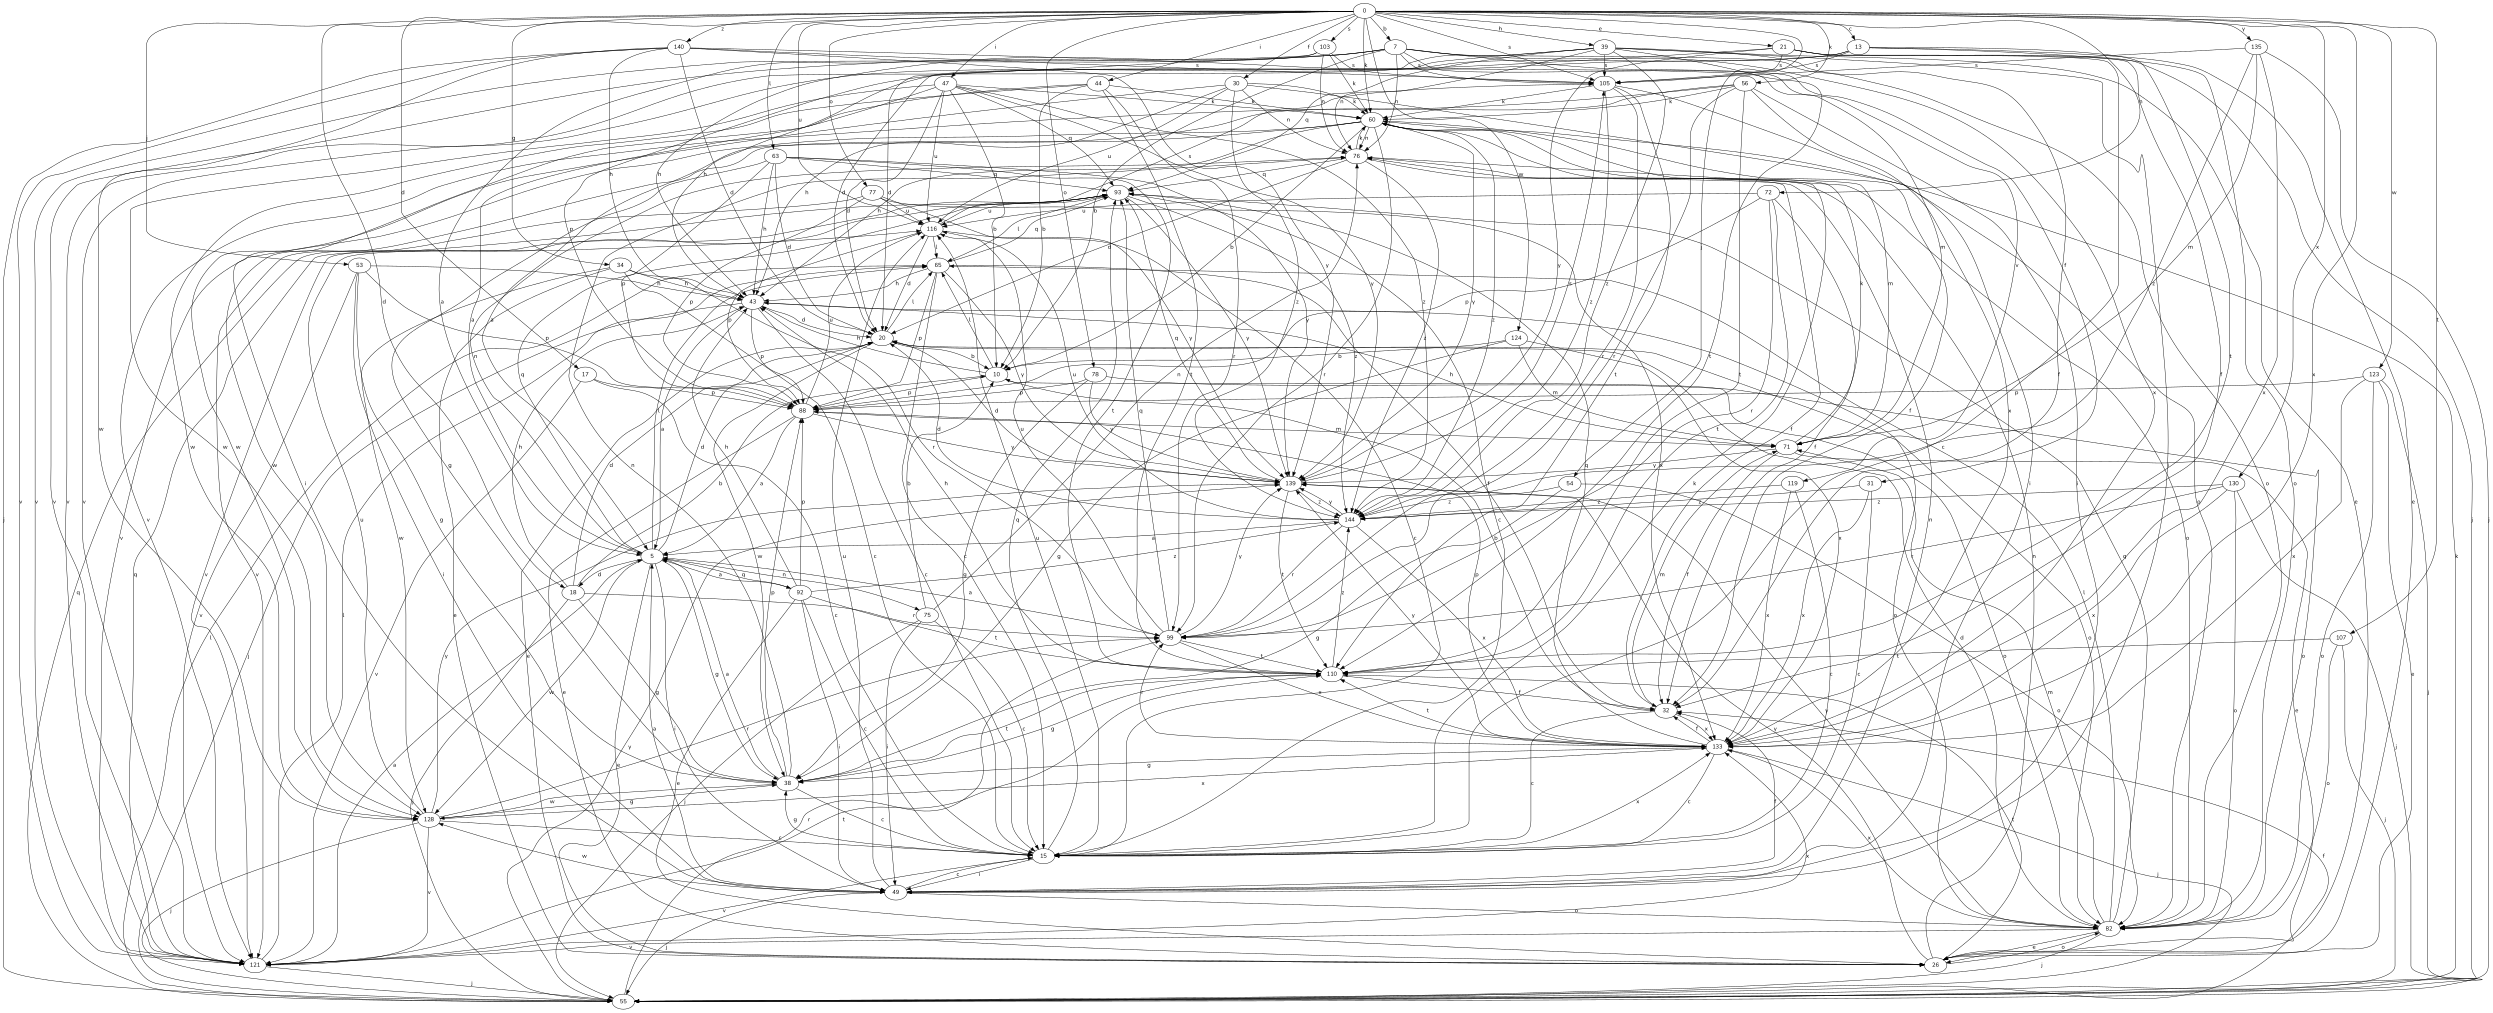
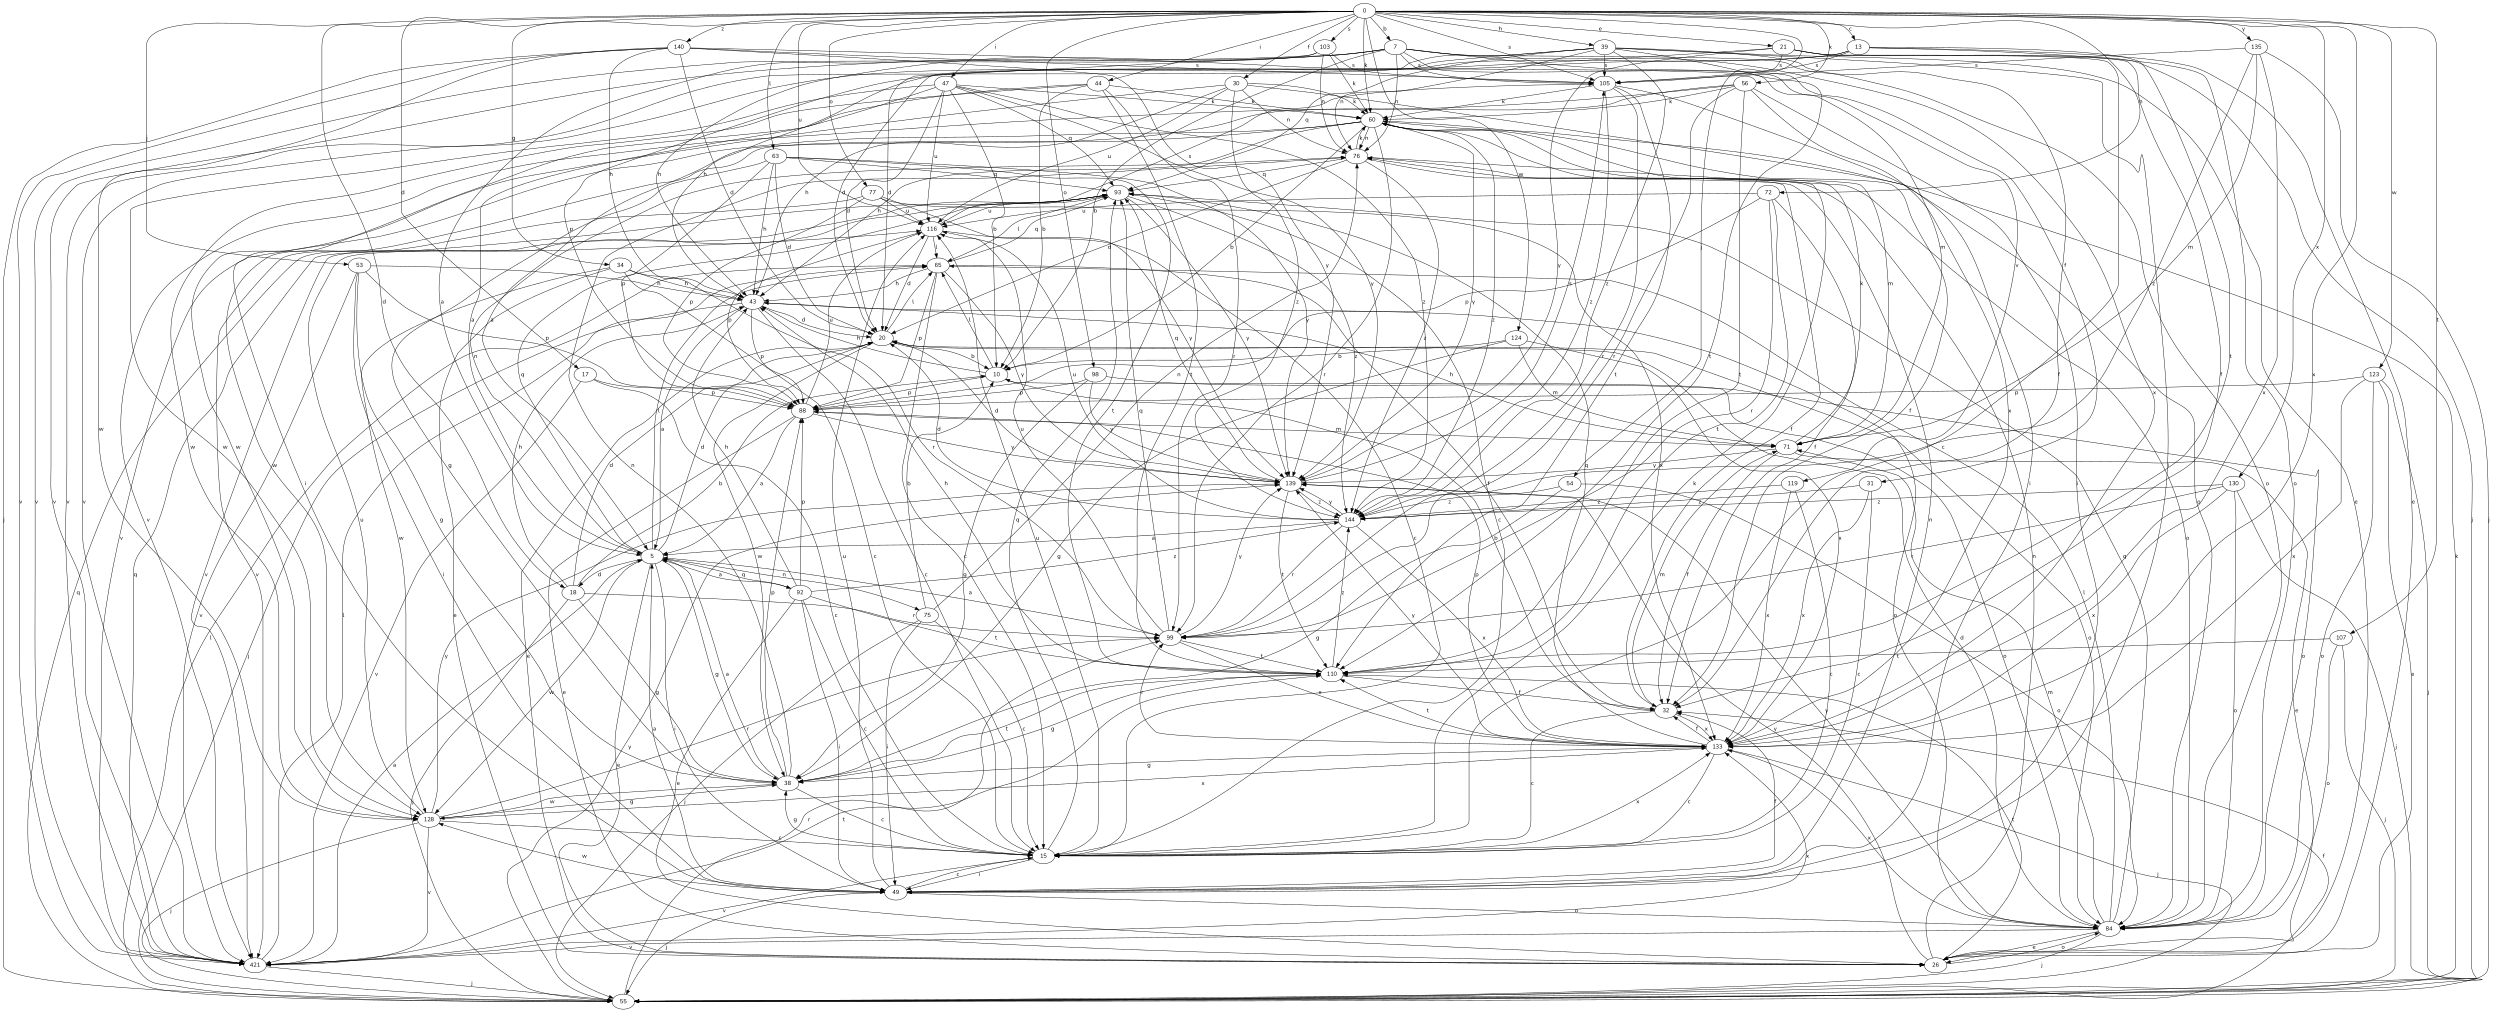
  strict digraph {
    fontname=Nunito
    node [fontname=Nunito]
    edge [fontname=Nunito]
    0
    7
    13
    17
    18
    21
    30
    34
    39
    44
    47
    53
    54
    56
    60
    63
    72
    77
-   78
+   78 [label=98]
    103
    105
    107
    116
    123
    124
    130
    133
    135
    140
    20
    76
    10
    31
    43
-   82
+   82 [label=84]
    119
-   121
+   121 [label=421]
    26
    88
    110
    15
    38
    55
    99
    32
    139
    128
    144
    49
    93
    5
    71
    65
    75
    92
    0 -> 7 [label=b]
    0 -> 13 [label=c]
    0 -> 17 [label=d]
    0 -> 18 [label=d]
    0 -> 21 [label=e]
    0 -> 30 [label=f]
    0 -> 34 [label=g]
    0 -> 39 [label=h]
    0 -> 44 [label=i]
    0 -> 47 [label=i]
    0 -> 53 [label=j]
    0 -> 54 [label=j]
    0 -> 56 [label=k]
    0 -> 60 [label=k]
    0 -> 63 [label=l]
    0 -> 72 [label=n]
    0 -> 77 [label=o]
    0 -> 78 [label=o]
    0 -> 103 [label=s]
    0 -> 105 [label=s]
    0 -> 107 [label=t]
    0 -> 116 [label=u]
    0 -> 123 [label=w]
    0 -> 124 [label=w]
    0 -> 130 [label=x]
    0 -> 133 [label=x]
    0 -> 135 [label=y]
    0 -> 140 [label=z]
    7 -> 105 [label=s]
    7 -> 133 [label=x]
    7 -> 20 [label=d]
    7 -> 76 [label=n]
    7 -> 10 [label=b]
    7 -> 31 [label=f]
    7 -> 43 [label=h]
    7 -> 82 [label=o]
    7 -> 119 [label=v]
    7 -> 121 [label=v]
    13 -> 105 [label=s]
    13 -> 82 [label=o]
    13 -> 121 [label=v]
    13 -> 26 [label=e]
    13 -> 88 [label=p]
    13 -> 110 [label=t]
    17 -> 121 [label=v]
    17 -> 88 [label=p]
    17 -> 15 [label=c]
    18 -> 20 [label=d]
    18 -> 10 [label=b]
    18 -> 43 [label=h]
    18 -> 38 [label=g]
    18 -> 55 [label=j]
    18 -> 99 [label=r]
    21 -> 105 [label=s]
    21 -> 43 [label=h]
    21 -> 15 [label=c]
    21 -> 55 [label=j]
    21 -> 32 [label=f]
    21 -> 139 [label=y]
    30 -> 60 [label=k]
    30 -> 116 [label=u]
    30 -> 76 [label=n]
    30 -> 43 [label=h]
    30 -> 82 [label=o]
    30 -> 128 [label=w]
    30 -> 144 [label=z]
    34 -> 43 [label=h]
    34 -> 26 [label=e]
    34 -> 15 [label=c]
    34 -> 99 [label=r]
    34 -> 128 [label=w]
    39 -> 105 [label=s]
    39 -> 20 [label=d]
    39 -> 76 [label=n]
    39 -> 121 [label=v]
    39 -> 26 [label=e]
    39 -> 110 [label=t]
    39 -> 32 [label=f]
    39 -> 144 [label=z]
    39 -> 49 [label=i]
    39 -> 93 [label=q]
    44 -> 60 [label=k]
    44 -> 10 [label=b]
    44 -> 110 [label=t]
    44 -> 99 [label=r]
    44 -> 128 [label=w]
    44 -> 49 [label=i]
    47 -> 60 [label=k]
    47 -> 116 [label=u]
    47 -> 20 [label=d]
    47 -> 10 [label=b]
    47 -> 139 [label=y]
    47 -> 128 [label=w]
    47 -> 144 [label=z]
    47 -> 93 [label=q]
    47 -> 5 [label=a]
    53 -> 43 [label=h]
    53 -> 121 [label=v]
    53 -> 88 [label=p]
    53 -> 38 [label=g]
    53 -> 49 [label=i]
    54 -> 82 [label=o]
    54 -> 38 [label=g]
    54 -> 144 [label=z]
    56 -> 60 [label=k]
    56 -> 133 [label=x]
    56 -> 121 [label=v]
    56 -> 110 [label=t]
    56 -> 99 [label=r]
    56 -> 49 [label=i]
    56 -> 5 [label=a]
    60 -> 76 [label=n]
    60 -> 10 [label=b]
    60 -> 43 [label=h]
    60 -> 121 [label=v]
    60 -> 99 [label=r]
    60 -> 32 [label=f]
    60 -> 139 [label=y]
    60 -> 128 [label=w]
    60 -> 144 [label=z]
    60 -> 71 [label=m]
    63 -> 20 [label=d]
    63 -> 43 [label=h]
    63 -> 88 [label=p]
    63 -> 110 [label=t]
    63 -> 38 [label=g]
    63 -> 139 [label=y]
    63 -> 93 [label=q]
    72 -> 116 [label=u]
    72 -> 88 [label=p]
    72 -> 110 [label=t]
    72 -> 99 [label=r]
    72 -> 32 [label=f]
    77 -> 116 [label=u]
    77 -> 133 [label=x]
    77 -> 121 [label=v]
    77 -> 88 [label=p]
    77 -> 139 [label=y]
    78 -> 82 [label=o]
    78 -> 88 [label=p]
    78 -> 38 [label=g]
    78 -> 139 [label=y]
    103 -> 60 [label=k]
    103 -> 105 [label=s]
    103 -> 76 [label=n]
    103 -> 121 [label=v]
    103 -> 5 [label=a]
    105 -> 60 [label=k]
    105 -> 110 [label=t]
    105 -> 99 [label=r]
    105 -> 144 [label=z]
    105 -> 49 [label=i]
    107 -> 82 [label=o]
    107 -> 110 [label=t]
    107 -> 55 [label=j]
    116 -> 105 [label=s]
    116 -> 20 [label=d]
    116 -> 88 [label=p]
    116 -> 15 [label=c]
    116 -> 65 [label=l]
    123 -> 133 [label=x]
    123 -> 82 [label=o]
    123 -> 26 [label=e]
    123 -> 88 [label=p]
    123 -> 55 [label=j]
    124 -> 133 [label=x]
    124 -> 10 [label=b]
    124 -> 38 [label=g]
    124 -> 71 [label=m]
    130 -> 133 [label=x]
    130 -> 82 [label=o]
    130 -> 55 [label=j]
    130 -> 99 [label=r]
    130 -> 144 [label=z]
    133 -> 88 [label=p]
    133 -> 110 [label=t]
    133 -> 15 [label=c]
    133 -> 38 [label=g]
    133 -> 55 [label=j]
    133 -> 99 [label=r]
    133 -> 32 [label=f]
    133 -> 139 [label=y]
    133 -> 93 [label=q]
    135 -> 105 [label=s]
    135 -> 133 [label=x]
    135 -> 55 [label=j]
    135 -> 144 [label=z]
    135 -> 71 [label=m]
    140 -> 105 [label=s]
    140 -> 20 [label=d]
    140 -> 43 [label=h]
    140 -> 121 [label=v]
    140 -> 55 [label=j]
    140 -> 139 [label=y]
    140 -> 128 [label=w]
    140 -> 71 [label=m]
    20 -> 10 [label=b]
    20 -> 82 [label=o]
    20 -> 26 [label=e]
    20 -> 38 [label=w]
    20 -> 65 [label=l]
    76 -> 60 [label=k]
    76 -> 20 [label=d]
    76 -> 82 [label=o]
    76 -> 32 [label=f]
    76 -> 144 [label=z]
    76 -> 93 [label=q]
    10 -> 43 [label=h]
    10 -> 82 [label=o]
    10 -> 88 [label=p]
    10 -> 65 [label=l]
    31 -> 133 [label=x]
    31 -> 15 [label=c]
    31 -> 144 [label=z]
    43 -> 20 [label=d]
    43 -> 82 [label=o]
    43 -> 88 [label=p]
    43 -> 15 [label=c]
    43 -> 55 [label=j]
    43 -> 5 [label=a]
    82 -> 133 [label=x]
    82 -> 20 [label=d]
    82 -> 121 [label=v]
    82 -> 26 [label=e]
    82 -> 55 [label=j]
    82 -> 139 [label=y]
    82 -> 93 [label=q]
    82 -> 71 [label=m]
    82 -> 65 [label=l]
    119 -> 133 [label=x]
    119 -> 15 [label=c]
    119 -> 144 [label=z]
    121 -> 133 [label=x]
    121 -> 110 [label=t]
    121 -> 55 [label=j]
    121 -> 93 [label=q]
    121 -> 5 [label=a]
    121 -> 65 [label=l]
    26 -> 76 [label=n]
    26 -> 82 [label=o]
    26 -> 110 [label=t]
    26 -> 139 [label=y]
    88 -> 116 [label=u]
    88 -> 26 [label=e]
    88 -> 139 [label=y]
    88 -> 5 [label=a]
    88 -> 71 [label=m]
    110 -> 43 [label=h]
    110 -> 38 [label=g]
    110 -> 32 [label=f]
    110 -> 144 [label=z]
    15 -> 60 [label=k]
    15 -> 116 [label=u]
    15 -> 133 [label=x]
    15 -> 121 [label=v]
    15 -> 38 [label=g]
    15 -> 49 [label=i]
    15 -> 93 [label=q]
    38 -> 76 [label=n]
    38 -> 88 [label=p]
    38 -> 110 [label=t]
    38 -> 15 [label=c]
    38 -> 128 [label=w]
    38 -> 5 [label=a]
    55 -> 60 [label=k]
    55 -> 99 [label=r]
    55 -> 32 [label=f]
    55 -> 139 [label=y]
    55 -> 93 [label=q]
    55 -> 65 [label=l]
    99 -> 116 [label=u]
    99 -> 133 [label=x]
    99 -> 110 [label=t]
    99 -> 139 [label=y]
    99 -> 93 [label=q]
    99 -> 5 [label=a]
    32 -> 133 [label=x]
    32 -> 10 [label=b]
    32 -> 15 [label=c]
    32 -> 71 [label=m]
    139 -> 105 [label=s]
    139 -> 20 [label=d]
    139 -> 110 [label=t]
    139 -> 144 [label=z]
    139 -> 93 [label=q]
    128 -> 116 [label=u]
    128 -> 133 [label=x]
    128 -> 121 [label=v]
    128 -> 15 [label=c]
    128 -> 38 [label=g]
    128 -> 55 [label=j]
    128 -> 99 [label=r]
    128 -> 139 [label=y]
    144 -> 116 [label=u]
    144 -> 133 [label=x]
    144 -> 20 [label=d]
    144 -> 99 [label=r]
    144 -> 139 [label=y]
    144 -> 5 [label=a]
    49 -> 116 [label=u]
    49 -> 76 [label=n]
    49 -> 82 [label=o]
    49 -> 15 [label=c]
    49 -> 55 [label=j]
    49 -> 32 [label=f]
    49 -> 128 [label=w]
    49 -> 5 [label=a]
    93 -> 116 [label=u]
    93 -> 121 [label=v]
    93 -> 15 [label=c]
    93 -> 139 [label=y]
    93 -> 144 [label=z]
    93 -> 65 [label=l]
    5 -> 18 [label=d]
    5 -> 20 [label=d]
    5 -> 76 [label=n]
    5 -> 26 [label=e]
    5 -> 38 [label=g]
    5 -> 128 [label=w]
    5 -> 49 [label=i]
    5 -> 93 [label=q]
    5 -> 65 [label=l]
    5 -> 75 [label=n]
    5 -> 92 [label=q]
    71 -> 60 [label=k]
    71 -> 43 [label=h]
    71 -> 26 [label=e]
    71 -> 32 [label=f]
    71 -> 139 [label=y]
    65 -> 43 [label=h]
    65 -> 88 [label=p]
    65 -> 15 [label=c]
    65 -> 32 [label=f]
    65 -> 139 [label=y]
    65 -> 93 [label=q]
    75 -> 76 [label=n]
    75 -> 10 [label=b]
    75 -> 15 [label=c]
    75 -> 55 [label=j]
    75 -> 49 [label=i]
    92 -> 43 [label=h]
    92 -> 26 [label=e]
    92 -> 88 [label=p]
    92 -> 110 [label=t]
    92 -> 15 [label=c]
    92 -> 144 [label=z]
    92 -> 49 [label=i]
    92 -> 5 [label=a]
  }
